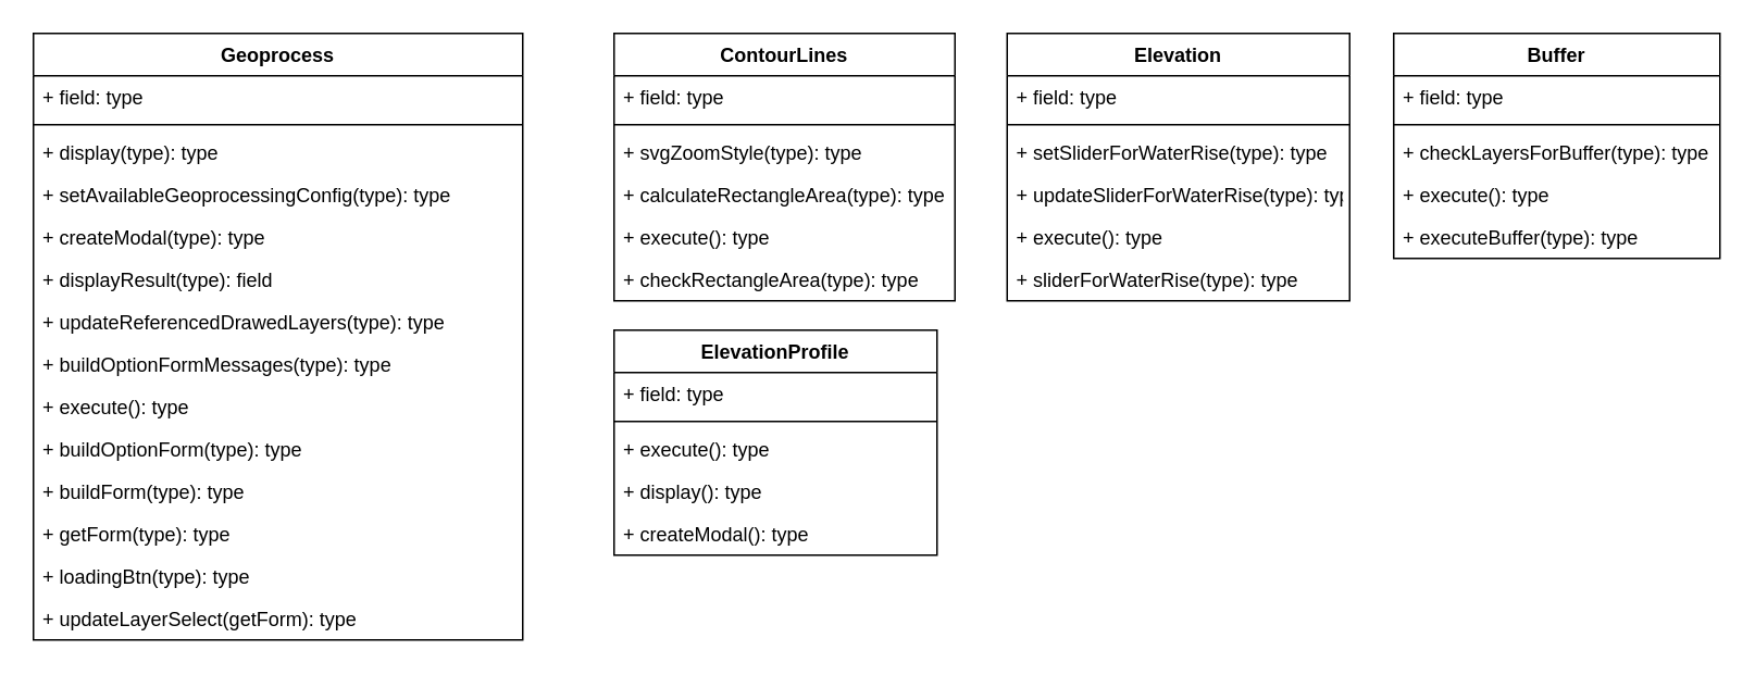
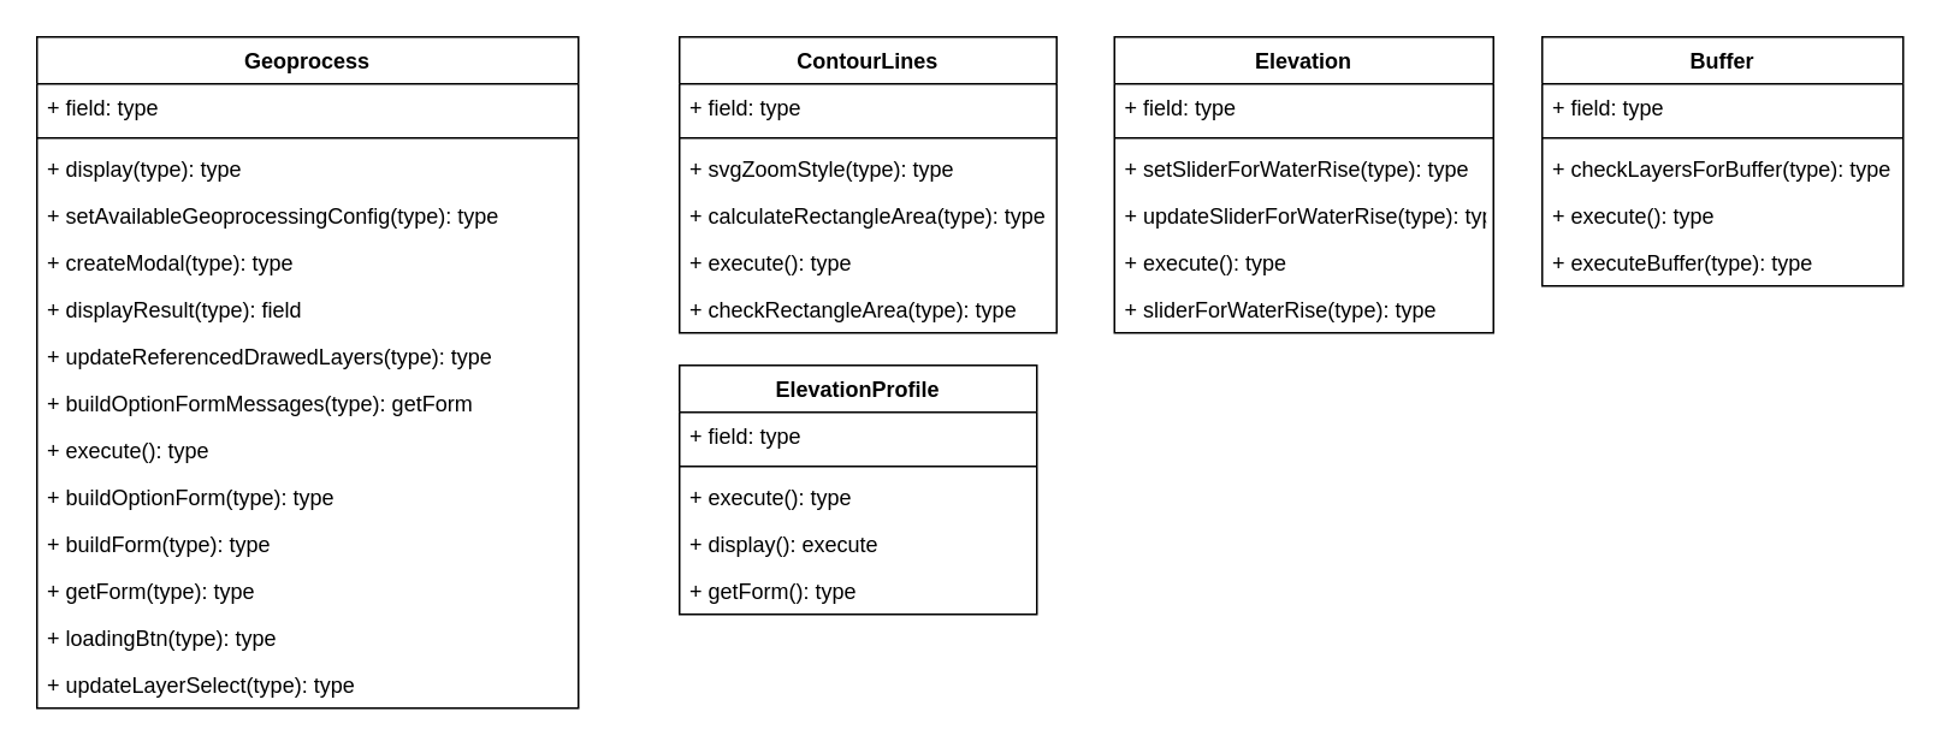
  <mxCell id="0" />
  <mxCell id="1" parent="0" />
  <mxCell id="2" value="Elevation" style="swimlane;fontStyle=1;align=center;verticalAlign=top;childLayout=stackLayout;horizontal=1;startSize=26;horizontalStack=0;resizeParent=1;resizeParentMax=0;resizeLast=0;collapsible=1;marginBottom=0;" parent="1" vertex="1"><mxGeometry x="617" y="20" width="210" height="164" as="geometry" /></mxCell>
  <mxCell id="3" value="+ field: type" style="text;strokeColor=none;fillColor=none;align=left;verticalAlign=top;spacingLeft=4;spacingRight=4;overflow=hidden;rotatable=0;points=[[0,0.5],[1,0.5]];portConstraint=eastwest;" parent="2" vertex="1"><mxGeometry y="26" width="210" height="26" as="geometry" /></mxCell>
  <mxCell id="4" value="" style="line;strokeWidth=1;fillColor=none;align=left;verticalAlign=middle;spacingTop=-1;spacingLeft=3;spacingRight=3;rotatable=0;labelPosition=right;points=[];portConstraint=eastwest;strokeColor=inherit;" parent="2" vertex="1"><mxGeometry y="52" width="210" height="8" as="geometry" /></mxCell>
  <mxCell id="5" value="+ setSliderForWaterRise(type): type" style="text;strokeColor=none;fillColor=none;align=left;verticalAlign=top;spacingLeft=4;spacingRight=4;overflow=hidden;rotatable=0;points=[[0,0.5],[1,0.5]];portConstraint=eastwest;" parent="2" vertex="1"><mxGeometry y="60" width="210" height="26" as="geometry" /></mxCell>
  <mxCell id="6" value="+ updateSliderForWaterRise(type): type" style="text;strokeColor=none;fillColor=none;align=left;verticalAlign=top;spacingLeft=4;spacingRight=4;overflow=hidden;rotatable=0;points=[[0,0.5],[1,0.5]];portConstraint=eastwest;" parent="2" vertex="1"><mxGeometry y="86" width="210" height="26" as="geometry" /></mxCell>
  <mxCell id="7" value="+ execute(): type" style="text;strokeColor=none;fillColor=none;align=left;verticalAlign=top;spacingLeft=4;spacingRight=4;overflow=hidden;rotatable=0;points=[[0,0.5],[1,0.5]];portConstraint=eastwest;" vertex="1" parent="2"><mxGeometry y="112" width="210" height="26" as="geometry" /></mxCell>
  <mxCell id="8" value="+ sliderForWaterRise(type): type" style="text;strokeColor=none;fillColor=none;align=left;verticalAlign=top;spacingLeft=4;spacingRight=4;overflow=hidden;rotatable=0;points=[[0,0.5],[1,0.5]];portConstraint=eastwest;" parent="2" vertex="1"><mxGeometry y="138" width="210" height="26" as="geometry" /></mxCell>
  <mxCell id="9" value="ContourLines" style="swimlane;fontStyle=1;align=center;verticalAlign=top;childLayout=stackLayout;horizontal=1;startSize=26;horizontalStack=0;resizeParent=1;resizeParentMax=0;resizeLast=0;collapsible=1;marginBottom=0;" parent="1" vertex="1"><mxGeometry x="376" y="20" width="209" height="164" as="geometry" /></mxCell>
  <mxCell id="10" value="+ field: type" style="text;strokeColor=none;fillColor=none;align=left;verticalAlign=top;spacingLeft=4;spacingRight=4;overflow=hidden;rotatable=0;points=[[0,0.5],[1,0.5]];portConstraint=eastwest;" parent="9" vertex="1"><mxGeometry y="26" width="209" height="26" as="geometry" /></mxCell>
  <mxCell id="11" value="" style="line;strokeWidth=1;fillColor=none;align=left;verticalAlign=middle;spacingTop=-1;spacingLeft=3;spacingRight=3;rotatable=0;labelPosition=right;points=[];portConstraint=eastwest;strokeColor=inherit;" parent="9" vertex="1"><mxGeometry y="52" width="209" height="8" as="geometry" /></mxCell>
  <mxCell id="12" value="+ svgZoomStyle(type): type" style="text;strokeColor=none;fillColor=none;align=left;verticalAlign=top;spacingLeft=4;spacingRight=4;overflow=hidden;rotatable=0;points=[[0,0.5],[1,0.5]];portConstraint=eastwest;" parent="9" vertex="1"><mxGeometry y="60" width="209" height="26" as="geometry" /></mxCell>
  <mxCell id="13" value="+ calculateRectangleArea(type): type" style="text;strokeColor=none;fillColor=none;align=left;verticalAlign=top;spacingLeft=4;spacingRight=4;overflow=hidden;rotatable=0;points=[[0,0.5],[1,0.5]];portConstraint=eastwest;" parent="9" vertex="1"><mxGeometry y="86" width="209" height="26" as="geometry" /></mxCell>
  <mxCell id="14" value="+ execute(): type" style="text;strokeColor=none;fillColor=none;align=left;verticalAlign=top;spacingLeft=4;spacingRight=4;overflow=hidden;rotatable=0;points=[[0,0.5],[1,0.5]];portConstraint=eastwest;" vertex="1" parent="9"><mxGeometry y="112" width="209" height="26" as="geometry" /></mxCell>
  <mxCell id="15" value="+ checkRectangleArea(type): type" style="text;strokeColor=none;fillColor=none;align=left;verticalAlign=top;spacingLeft=4;spacingRight=4;overflow=hidden;rotatable=0;points=[[0,0.5],[1,0.5]];portConstraint=eastwest;" parent="9" vertex="1"><mxGeometry y="138" width="209" height="26" as="geometry" /></mxCell>
  <mxCell id="16" value="Buffer" style="swimlane;fontStyle=1;align=center;verticalAlign=top;childLayout=stackLayout;horizontal=1;startSize=26;horizontalStack=0;resizeParent=1;resizeParentMax=0;resizeLast=0;collapsible=1;marginBottom=0;" parent="1" vertex="1"><mxGeometry x="854" y="20" width="200" height="138" as="geometry" /></mxCell>
  <mxCell id="17" value="+ field: type" style="text;strokeColor=none;fillColor=none;align=left;verticalAlign=top;spacingLeft=4;spacingRight=4;overflow=hidden;rotatable=0;points=[[0,0.5],[1,0.5]];portConstraint=eastwest;" parent="16" vertex="1"><mxGeometry y="26" width="200" height="26" as="geometry" /></mxCell>
  <mxCell id="18" value="" style="line;strokeWidth=1;fillColor=none;align=left;verticalAlign=middle;spacingTop=-1;spacingLeft=3;spacingRight=3;rotatable=0;labelPosition=right;points=[];portConstraint=eastwest;strokeColor=inherit;" parent="16" vertex="1"><mxGeometry y="52" width="200" height="8" as="geometry" /></mxCell>
  <mxCell id="19" value="+ checkLayersForBuffer(type): type" style="text;strokeColor=none;fillColor=none;align=left;verticalAlign=top;spacingLeft=4;spacingRight=4;overflow=hidden;rotatable=0;points=[[0,0.5],[1,0.5]];portConstraint=eastwest;" parent="16" vertex="1"><mxGeometry y="60" width="200" height="26" as="geometry" /></mxCell>
  <mxCell id="20" value="+ execute(): type" style="text;strokeColor=none;fillColor=none;align=left;verticalAlign=top;spacingLeft=4;spacingRight=4;overflow=hidden;rotatable=0;points=[[0,0.5],[1,0.5]];portConstraint=eastwest;" vertex="1" parent="16"><mxGeometry y="86" width="200" height="26" as="geometry" /></mxCell>
  <mxCell id="21" value="+ executeBuffer(type): type" style="text;strokeColor=none;fillColor=none;align=left;verticalAlign=top;spacingLeft=4;spacingRight=4;overflow=hidden;rotatable=0;points=[[0,0.5],[1,0.5]];portConstraint=eastwest;" parent="16" vertex="1"><mxGeometry y="112" width="200" height="26" as="geometry" /></mxCell>
  <mxCell id="22" value="ElevationProfile" style="swimlane;fontStyle=1;align=center;verticalAlign=top;childLayout=stackLayout;horizontal=1;startSize=26;horizontalStack=0;resizeParent=1;resizeParentMax=0;resizeLast=0;collapsible=1;marginBottom=0;" parent="1" vertex="1"><mxGeometry x="376" y="202" width="198" height="138" as="geometry" /></mxCell>
  <mxCell id="23" value="+ field: type" style="text;strokeColor=none;fillColor=none;align=left;verticalAlign=top;spacingLeft=4;spacingRight=4;overflow=hidden;rotatable=0;points=[[0,0.5],[1,0.5]];portConstraint=eastwest;" parent="22" vertex="1"><mxGeometry y="26" width="198" height="26" as="geometry" /></mxCell>
  <mxCell id="24" value="" style="line;strokeWidth=1;fillColor=none;align=left;verticalAlign=middle;spacingTop=-1;spacingLeft=3;spacingRight=3;rotatable=0;labelPosition=right;points=[];portConstraint=eastwest;strokeColor=inherit;" parent="22" vertex="1"><mxGeometry y="52" width="198" height="8" as="geometry" /></mxCell>
  <mxCell id="25" value="+ execute(): type" style="text;strokeColor=none;fillColor=none;align=left;verticalAlign=top;spacingLeft=4;spacingRight=4;overflow=hidden;rotatable=0;points=[[0,0.5],[1,0.5]];portConstraint=eastwest;" parent="22" vertex="1"><mxGeometry y="60" width="198" height="26" as="geometry" /></mxCell>
- <mxCell id="26" value="+ display(): type" style="text;strokeColor=none;fillColor=none;align=left;verticalAlign=top;spacingLeft=4;spacingRight=4;overflow=hidden;rotatable=0;points=[[0,0.5],[1,0.5]];portConstraint=eastwest;" vertex="1" parent="22"><mxGeometry y="86" width="198" height="26" as="geometry" /></mxCell>
- <mxCell id="27" value="+ createModal(): type" style="text;strokeColor=none;fillColor=none;align=left;verticalAlign=top;spacingLeft=4;spacingRight=4;overflow=hidden;rotatable=0;points=[[0,0.5],[1,0.5]];portConstraint=eastwest;" vertex="1" parent="22"><mxGeometry y="112" width="198" height="26" as="geometry" /></mxCell>
+ <mxCell id="26" value="+ display(): execute" style="text;strokeColor=none;fillColor=none;align=left;verticalAlign=top;spacingLeft=4;spacingRight=4;overflow=hidden;rotatable=0;points=[[0,0.5],[1,0.5]];portConstraint=eastwest;" vertex="1" parent="22"><mxGeometry y="86" width="198" height="26" as="geometry" /></mxCell>
+ <mxCell id="27" value="+ getForm(): type" style="text;strokeColor=none;fillColor=none;align=left;verticalAlign=top;spacingLeft=4;spacingRight=4;overflow=hidden;rotatable=0;points=[[0,0.5],[1,0.5]];portConstraint=eastwest;" vertex="1" parent="22"><mxGeometry y="112" width="198" height="26" as="geometry" /></mxCell>
  <mxCell id="28" value="Geoprocess" style="swimlane;fontStyle=1;align=center;verticalAlign=top;childLayout=stackLayout;horizontal=1;startSize=26;horizontalStack=0;resizeParent=1;resizeParentMax=0;resizeLast=0;collapsible=1;marginBottom=0;" parent="1" vertex="1"><mxGeometry x="20" y="20" width="300" height="372" as="geometry" /></mxCell>
  <mxCell id="29" value="+ field: type" style="text;strokeColor=none;fillColor=none;align=left;verticalAlign=top;spacingLeft=4;spacingRight=4;overflow=hidden;rotatable=0;points=[[0,0.5],[1,0.5]];portConstraint=eastwest;" parent="28" vertex="1"><mxGeometry y="26" width="300" height="26" as="geometry" /></mxCell>
  <mxCell id="30" value="" style="line;strokeWidth=1;fillColor=none;align=left;verticalAlign=middle;spacingTop=-1;spacingLeft=3;spacingRight=3;rotatable=0;labelPosition=right;points=[];portConstraint=eastwest;strokeColor=inherit;" parent="28" vertex="1"><mxGeometry y="52" width="300" height="8" as="geometry" /></mxCell>
  <mxCell id="31" value="+ display(type): type" style="text;strokeColor=none;fillColor=none;align=left;verticalAlign=top;spacingLeft=4;spacingRight=4;overflow=hidden;rotatable=0;points=[[0,0.5],[1,0.5]];portConstraint=eastwest;" parent="28" vertex="1"><mxGeometry y="60" width="300" height="26" as="geometry" /></mxCell>
  <mxCell id="32" value="+ setAvailableGeoprocessingConfig(type): type" style="text;strokeColor=none;fillColor=none;align=left;verticalAlign=top;spacingLeft=4;spacingRight=4;overflow=hidden;rotatable=0;points=[[0,0.5],[1,0.5]];portConstraint=eastwest;" parent="28" vertex="1"><mxGeometry y="86" width="300" height="26" as="geometry" /></mxCell>
  <mxCell id="33" value="+ createModal(type): type" style="text;strokeColor=none;fillColor=none;align=left;verticalAlign=top;spacingLeft=4;spacingRight=4;overflow=hidden;rotatable=0;points=[[0,0.5],[1,0.5]];portConstraint=eastwest;" parent="28" vertex="1"><mxGeometry y="112" width="300" height="26" as="geometry" /></mxCell>
  <mxCell id="34" value="+ displayResult(type): field" style="text;strokeColor=none;fillColor=none;align=left;verticalAlign=top;spacingLeft=4;spacingRight=4;overflow=hidden;rotatable=0;points=[[0,0.5],[1,0.5]];portConstraint=eastwest;" parent="28" vertex="1"><mxGeometry y="138" width="300" height="26" as="geometry" /></mxCell>
  <mxCell id="35" value="+ updateReferencedDrawedLayers(type): type" style="text;strokeColor=none;fillColor=none;align=left;verticalAlign=top;spacingLeft=4;spacingRight=4;overflow=hidden;rotatable=0;points=[[0,0.5],[1,0.5]];portConstraint=eastwest;" parent="28" vertex="1"><mxGeometry y="164" width="300" height="26" as="geometry" /></mxCell>
- <mxCell id="36" value="+ buildOptionFormMessages(type): type" style="text;strokeColor=none;fillColor=none;align=left;verticalAlign=top;spacingLeft=4;spacingRight=4;overflow=hidden;rotatable=0;points=[[0,0.5],[1,0.5]];portConstraint=eastwest;" parent="28" vertex="1"><mxGeometry y="190" width="300" height="26" as="geometry" /></mxCell>
+ <mxCell id="36" value="+ buildOptionFormMessages(type): getForm" style="text;strokeColor=none;fillColor=none;align=left;verticalAlign=top;spacingLeft=4;spacingRight=4;overflow=hidden;rotatable=0;points=[[0,0.5],[1,0.5]];portConstraint=eastwest;" parent="28" vertex="1"><mxGeometry y="190" width="300" height="26" as="geometry" /></mxCell>
  <mxCell id="37" value="+ execute(): type" style="text;strokeColor=none;fillColor=none;align=left;verticalAlign=top;spacingLeft=4;spacingRight=4;overflow=hidden;rotatable=0;points=[[0,0.5],[1,0.5]];portConstraint=eastwest;" vertex="1" parent="28"><mxGeometry y="216" width="300" height="26" as="geometry" /></mxCell>
  <mxCell id="38" value="+ buildOptionForm(type): type" style="text;strokeColor=none;fillColor=none;align=left;verticalAlign=top;spacingLeft=4;spacingRight=4;overflow=hidden;rotatable=0;points=[[0,0.5],[1,0.5]];portConstraint=eastwest;" parent="28" vertex="1"><mxGeometry y="242" width="300" height="26" as="geometry" /></mxCell>
  <mxCell id="39" value="+ buildForm(type): type" style="text;strokeColor=none;fillColor=none;align=left;verticalAlign=top;spacingLeft=4;spacingRight=4;overflow=hidden;rotatable=0;points=[[0,0.5],[1,0.5]];portConstraint=eastwest;" parent="28" vertex="1"><mxGeometry y="268" width="300" height="26" as="geometry" /></mxCell>
  <mxCell id="40" value="+ getForm(type): type" style="text;strokeColor=none;fillColor=none;align=left;verticalAlign=top;spacingLeft=4;spacingRight=4;overflow=hidden;rotatable=0;points=[[0,0.5],[1,0.5]];portConstraint=eastwest;" parent="28" vertex="1"><mxGeometry y="294" width="300" height="26" as="geometry" /></mxCell>
  <mxCell id="41" value="+ loadingBtn(type): type" style="text;strokeColor=none;fillColor=none;align=left;verticalAlign=top;spacingLeft=4;spacingRight=4;overflow=hidden;rotatable=0;points=[[0,0.5],[1,0.5]];portConstraint=eastwest;" parent="28" vertex="1"><mxGeometry y="320" width="300" height="26" as="geometry" /></mxCell>
- <mxCell id="42" value="+ updateLayerSelect(getForm): type" style="text;strokeColor=none;fillColor=none;align=left;verticalAlign=top;spacingLeft=4;spacingRight=4;overflow=hidden;rotatable=0;points=[[0,0.5],[1,0.5]];portConstraint=eastwest;" parent="28" vertex="1"><mxGeometry y="346" width="300" height="26" as="geometry" /></mxCell>
+ <mxCell id="42" value="+ updateLayerSelect(type): type" style="text;strokeColor=none;fillColor=none;align=left;verticalAlign=top;spacingLeft=4;spacingRight=4;overflow=hidden;rotatable=0;points=[[0,0.5],[1,0.5]];portConstraint=eastwest;" parent="28" vertex="1"><mxGeometry y="346" width="300" height="26" as="geometry" /></mxCell>
